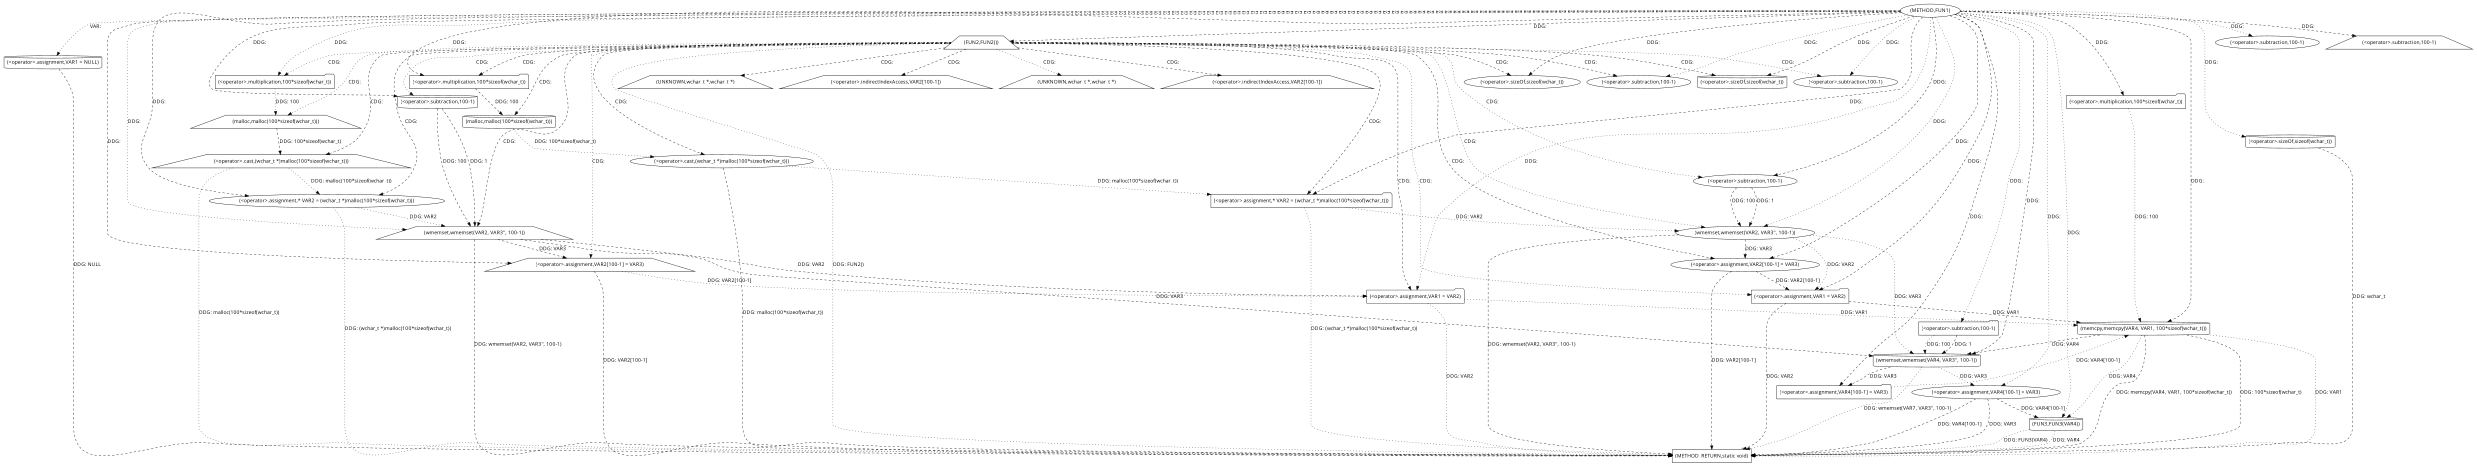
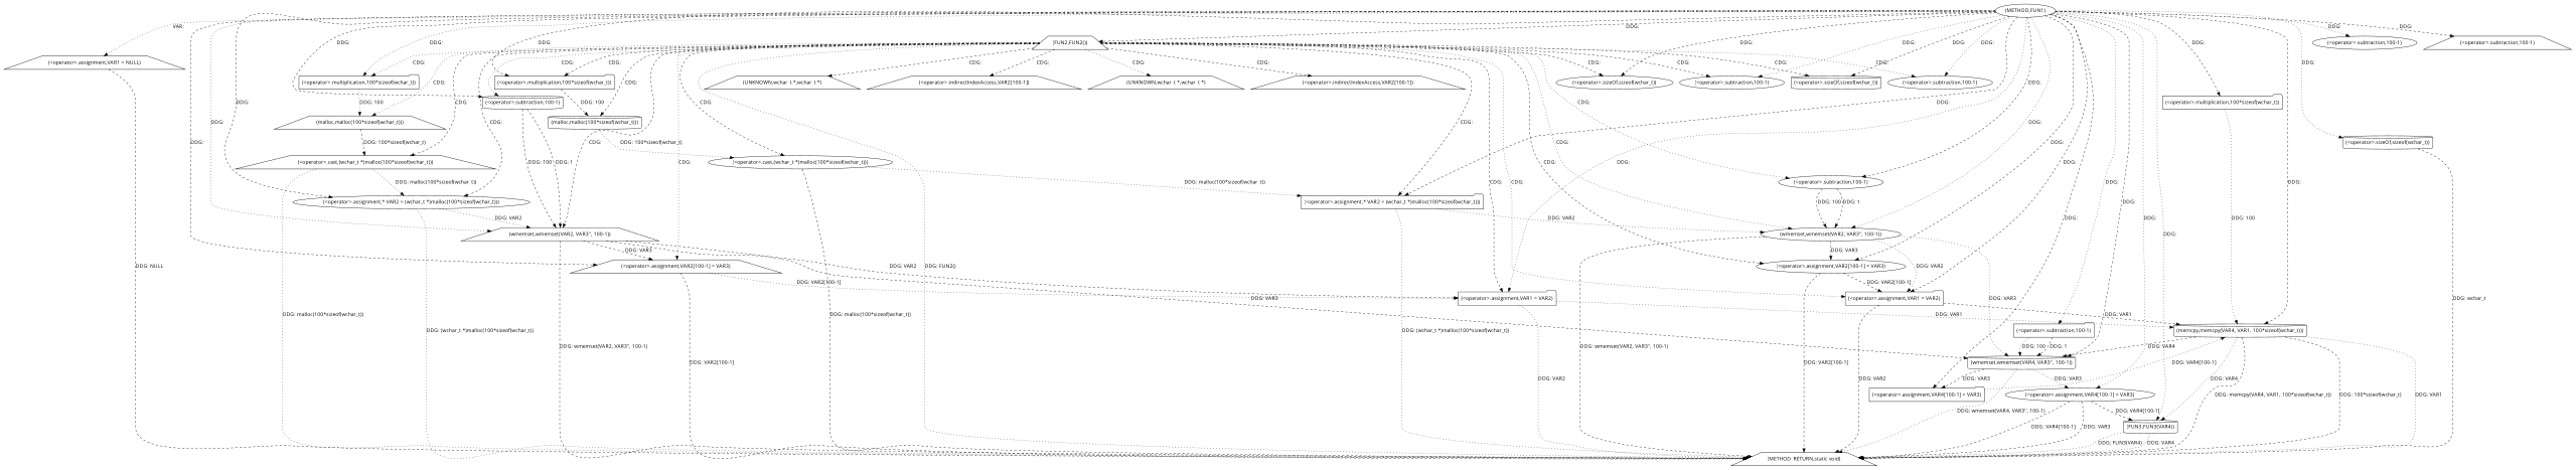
  digraph {
    fontname="Open Sans"
    node [fontname="Open Sans" shape=ellipse]
    edge [fontname="Open Sans" style=dashed]
    n1 [label="(METHOD,FUN1)"]
-   n2 [label="(<operator>.assignment,VAR1 = NULL)" shape=cylinder]
+   n2 [label="(<operator>.assignment,VAR1 = NULL)" shape=trapezium]
    n3 [label="(FUN2,FUN2())" shape=trapezium]
    n4 [label="(<operator>.assignment,* VAR2 = (wchar_t *)malloc(100*sizeof(wchar_t)))"]
    n5 [label="(<operator>.multiplication,100*sizeof(wchar_t))" shape=folder]
    n6 [label="(<operator>.sizeOf,sizeof(wchar_t))" shape=cylinder]
    n7 [label="(wmemset,wmemset(VAR2, VAR3'', 100-1))" shape=trapezium]
    n8 [label="(<operator>.subtraction,100-1)" shape=cylinder]
    n9 [label="(<operator>.assignment,VAR2[100-1] = VAR3)" shape=trapezium]
    n10 [label="(<operator>.subtraction,100-1)"]
    n11 [label="(<operator>.assignment,VAR1 = VAR2)" shape=folder]
    n12 [label="(<operator>.assignment,* VAR2 = (wchar_t *)malloc(100*sizeof(wchar_t)))" shape=folder]
    n13 [label="(<operator>.multiplication,100*sizeof(wchar_t))" shape=folder]
    n14 [label="(<operator>.sizeOf,sizeof(wchar_t))"]
    n15 [label="(wmemset,wmemset(VAR2, VAR3'', 100-1))"]
    n16 [label="(<operator>.subtraction,100-1)"]
    n17 [label="(<operator>.assignment,VAR2[100-1] = VAR3)"]
    n18 [label="(<operator>.subtraction,100-1)"]
    n19 [label="(<operator>.assignment,VAR1 = VAR2)" shape=folder]
    n20 [label="(wmemset,wmemset(VAR4, VAR3'', 100-1))" shape=cylinder]
    n21 [label="(<operator>.subtraction,100-1)" shape=folder]
    n22 [label="(<operator>.assignment,VAR4[100-1] = VAR3)" shape=folder]
    n23 [label="(<operator>.subtraction,100-1)"]
    n24 [label="(memcpy,memcpy(VAR4, VAR1, 100*sizeof(wchar_t)))" shape=cylinder]
    n25 [label="(<operator>.multiplication,100*sizeof(wchar_t))" shape=folder]
    n26 [label="(<operator>.sizeOf,sizeof(wchar_t))" shape=cylinder]
    n27 [label="(<operator>.assignment,VAR4[100-1] = VAR3)"]
    n28 [label="(<operator>.subtraction,100-1)" shape=trapezium]
    n29 [label="(FUN3,FUN3(VAR4))" shape=cylinder]
-   n30 [label="(METHOD_RETURN,static void)" shape=folder]
+   n30 [label="(METHOD_RETURN,static void)" shape=trapezium]
    n31 [label="(<operator>.cast,(wchar_t *)malloc(100*sizeof(wchar_t)))" shape=trapezium]
    n32 [label="(malloc,malloc(100*sizeof(wchar_t)))" shape=trapezium]
    n33 [label="(<operator>.cast,(wchar_t *)malloc(100*sizeof(wchar_t)))"]
    n34 [label="(malloc,malloc(100*sizeof(wchar_t)))" shape=cylinder]
    n35 [label="(UNKNOWN,wchar_t *,wchar_t *)" shape=trapezium]
    n36 [label="(<operator>.indirectIndexAccess,VAR2[100-1])" shape=trapezium]
    n37 [label="(UNKNOWN,wchar_t *,wchar_t *)" shape=trapezium]
    n38 [label="(<operator>.indirectIndexAccess,VAR2[100-1])" shape=trapezium]
    n1 -> n2 [label="VAR: " style=dotted]
    n1 -> n3 [label="DDG: "]
    n1 -> n4 [label="DDG: "]
    n1 -> n5 [label="DDG: " style=dotted]
    n1 -> n6 [label="DDG: "]
    n1 -> n7 [label="DDG: " style=dotted]
    n1 -> n8 [label="DDG: "]
    n1 -> n9 [label="DDG: "]
    n1 -> n10 [label="DDG: " style=dotted]
    n1 -> n11 [label="DDG: " style=dotted]
    n1 -> n12 [label="DDG: "]
    n1 -> n13 [label="DDG: "]
    n1 -> n14 [label="DDG: "]
    n1 -> n15 [label="DDG: " style=dotted]
    n1 -> n16 [label="DDG: "]
    n1 -> n17 [label="DDG: "]
    n1 -> n18 [label="DDG: " style=dotted]
    n1 -> n19 [label="DDG: "]
    n1 -> n20 [label="DDG: "]
    n1 -> n21 [label="DDG: " style=dotted]
    n1 -> n22 [label="DDG: "]
    n1 -> n23 [label="DDG: " style=dotted]
    n1 -> n24 [label="DDG: "]
    n1 -> n25 [label="DDG: "]
    n1 -> n26 [label="DDG: " style=dotted]
    n1 -> n27 [label="DDG: " style=dotted]
    n1 -> n28 [label="DDG: "]
    n1 -> n29 [label="DDG: " style=dotted]
    n2 -> n30 [label="DDG: NULL"]
    n3 -> n4 [label="CDG: "]
    n3 -> n5 [label="CDG: " style=dotted]
    n3 -> n6 [label="CDG: "]
    n3 -> n7 [label="CDG: "]
    n3 -> n8 [label="CDG: " style=dotted]
    n3 -> n9 [label="CDG: " style=dotted]
    n3 -> n10 [label="CDG: " style=dotted]
    n3 -> n11 [label="CDG: "]
    n3 -> n12 [label="CDG: "]
    n3 -> n13 [label="CDG: "]
    n3 -> n14 [label="CDG: "]
    n3 -> n15 [label="CDG: " style=dotted]
    n3 -> n16 [label="CDG: " style=dotted]
    n3 -> n17 [label="CDG: "]
    n3 -> n18 [label="CDG: "]
    n3 -> n19 [label="CDG: " style=dotted]
    n3 -> n30 [label="DDG: FUN2()" style=dotted]
    n3 -> n31 [label="CDG: "]
    n3 -> n32 [label="CDG: " style=dotted]
    n3 -> n33 [label="CDG: "]
    n3 -> n34 [label="CDG: "]
    n3 -> n35 [label="CDG: "]
    n3 -> n36 [label="CDG: "]
    n3 -> n37 [label="CDG: " style=dotted]
    n3 -> n38 [label="CDG: "]
    n4 -> n7 [label="DDG: VAR2" style=dotted]
    n4 -> n30 [label="DDG: (wchar_t *)malloc(100*sizeof(wchar_t))" style=dotted]
    n5 -> n32 [label="DDG: 100" style=dotted]
    n7 -> n9 [label="DDG: VAR3"]
    n7 -> n11 [label="DDG: VAR2"]
    n7 -> n20 [label="DDG: VAR3"]
    n7 -> n30 [label="DDG: wmemset(VAR2, VAR3'', 100-1)"]
    n8 -> n7 [label="DDG: 100"]
    n8 -> n7 [label="DDG: 1"]
    n9 -> n11 [label="DDG: VAR2[100-1]" style=dotted]
    n9 -> n30 [label="DDG: VAR2[100-1]"]
    n11 -> n24 [label="DDG: VAR1" style=dotted]
    n11 -> n30 [label="DDG: VAR2" style=dotted]
    n12 -> n15 [label="DDG: VAR2" style=dotted]
    n12 -> n30 [label="DDG: (wchar_t *)malloc(100*sizeof(wchar_t))" style=dotted]
    n13 -> n34 [label="DDG: 100"]
    n15 -> n17 [label="DDG: VAR3"]
    n15 -> n19 [label="DDG: VAR2" style=dotted]
    n15 -> n20 [label="DDG: VAR3" style=dotted]
    n15 -> n30 [label="DDG: wmemset(VAR2, VAR3'', 100-1)"]
    n16 -> n15 [label="DDG: 100"]
    n16 -> n15 [label="DDG: 1"]
    n17 -> n19 [label="DDG: VAR2[100-1]"]
    n17 -> n30 [label="DDG: VAR2[100-1]"]
    n19 -> n24 [label="DDG: VAR1"]
    n19 -> n30 [label="DDG: VAR2"]
    n20 -> n22 [label="DDG: VAR3"]
    n20 -> n27 [label="DDG: VAR3" style=dotted]
-   n20 -> n30 [label="DDG: wmemset(VAR7, VAR3'', 100-1)" style=dotted]
+   n20 -> n30 [label="DDG: wmemset(VAR4, VAR3'', 100-1)" style=dotted]
    n21 -> n20 [label="DDG: 100" style=dotted]
    n21 -> n20 [label="DDG: 1"]
    n22 -> n24 [label="DDG: VAR4[100-1]" style=dotted]
    n24 -> n20 [label="DDG: VAR4"]
    n24 -> n29 [label="DDG: VAR4" style=dotted]
    n24 -> n30 [label="DDG: VAR1" style=dotted]
    n24 -> n30 [label="DDG: memcpy(VAR4, VAR1, 100*sizeof(wchar_t))"]
    n24 -> n30 [label="DDG: 100*sizeof(wchar_t)"]
    n25 -> n24 [label="DDG: 100" style=dotted]
    n26 -> n30 [label="DDG: wchar_t"]
    n27 -> n29 [label="DDG: VAR4[100-1]"]
    n27 -> n30 [label="DDG: VAR4[100-1]"]
    n27 -> n30 [label="DDG: VAR3"]
    n29 -> n30 [label="DDG: FUN3(VAR4)" style=dotted]
    n29 -> n30 [label="DDG: VAR4" style=dotted]
    n31 -> n4 [label="DDG: malloc(100*sizeof(wchar_t))" style=dotted]
    n31 -> n30 [label="DDG: malloc(100*sizeof(wchar_t))" style=dotted]
    n32 -> n31 [label="DDG: 100*sizeof(wchar_t)"]
    n33 -> n12 [label="DDG: malloc(100*sizeof(wchar_t))" style=dotted]
    n33 -> n30 [label="DDG: malloc(100*sizeof(wchar_t))"]
    n34 -> n33 [label="DDG: 100*sizeof(wchar_t)" style=dotted]
  }
